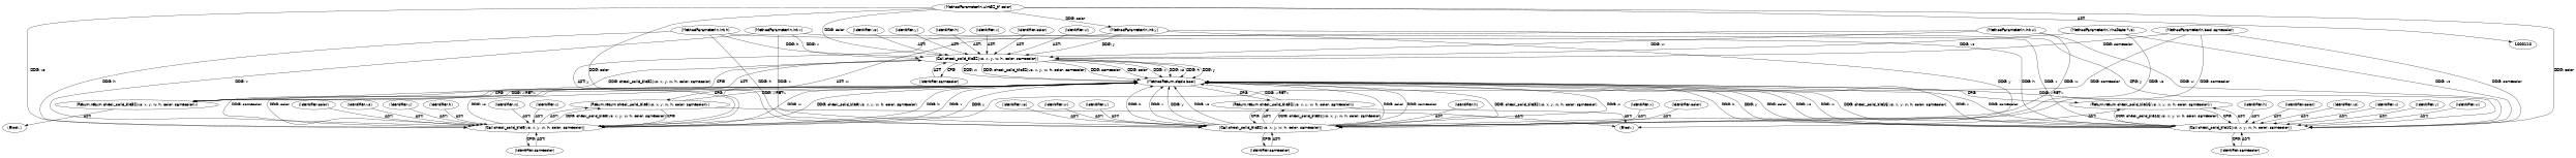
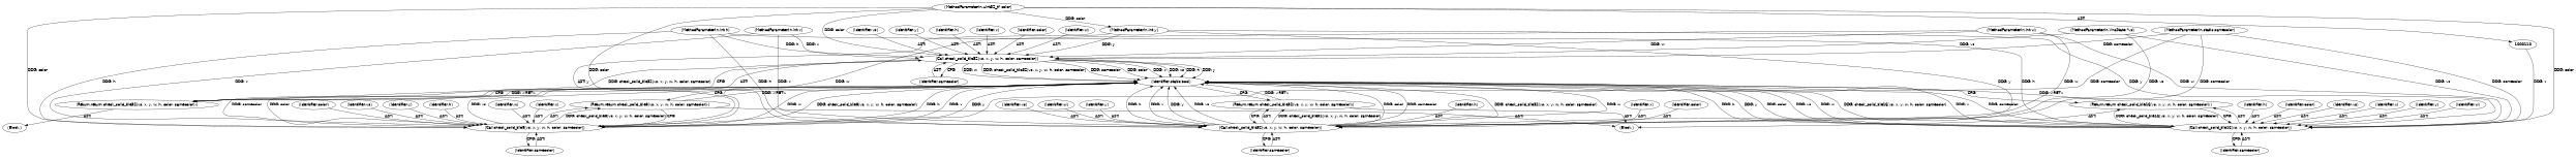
  digraph {
    fontname="DejaVu Sans"
    node [fontname="DejaVu Sans"]
    edge [fontname="DejaVu Sans"]
    n1 [label="(MethodParameterIn,uint32_t* color)"]
    n2 [label="(Call,check_solid_tile32(vs, x, y, w, h, color, samecolor))"]
    n3 [label="(Call,check_solid_tile32(vs, x, y, w, h, color, samecolor))"]
    n4 [label="(Call,check_solid_tile16(vs, x, y, w, h, color, samecolor))"]
    n5 [label="(Call,check_solid_tile8(vs, x, y, w, h, color, samecolor))"]
    1000110
    n7 [label="(MethodParameterIn,int y)"]
-   n8 [label="(MethodReturn,static bool)"]
+   n8 [label="(Identifier,static bool)"]
    n9 [label="(Return,return check_solid_tile32(vs, x, y, w, h, color, samecolor);)"]
    n10 [label="(Identifier,samecolor)"]
    n11 [label="(Return,return check_solid_tile32(vs, x, y, w, h, color, samecolor);)"]
    n12 [label="(Identifier,samecolor)"]
    n13 [label="(Return,return check_solid_tile16(vs, x, y, w, h, color, samecolor);)"]
    n14 [label="(Identifier,samecolor)"]
    n15 [label="(Return,return check_solid_tile8(vs, x, y, w, h, color, samecolor);)"]
    n16 [label="(Identifier,samecolor)"]
    n17 [label="(Block,)"]
    n18 [label="(Block,)"]
    n19 [label="(Identifier,vs)"]
    n20 [label="(Identifier,color)"]
    n21 [label="(Identifier,vs)"]
    n22 [label="(Identifier,h)"]
    n23 [label="(Identifier,color)"]
    n24 [label="(Identifier,h)"]
    n25 [label="(Identifier,vs)"]
    n26 [label="(Identifier,x)"]
    n27 [label="(Identifier,y)"]
    n28 [label="(Identifier,x)"]
    n29 [label="(Identifier,y)"]
    n30 [label="(Identifier,color)"]
    n31 [label="(MethodParameterIn,int x)"]
    n32 [label="(MethodParameterIn,int w)"]
    n33 [label="(Identifier,vs)"]
    n34 [label="(Identifier,w)"]
    n35 [label="(Identifier,h)"]
    n36 [label="(Identifier,y)"]
    n37 [label="(Identifier,x)"]
    n38 [label="(Identifier,w)"]
    n39 [label="(Identifier,y)"]
-   n40 [label="(MethodParameterIn,bool samecolor)"]
+   n40 [label="(MethodParameterIn,static samecolor)"]
    n41 [label="(Identifier,color)"]
    n42 [label="(Identifier,h)"]
    n43 [label="(MethodParameterIn,int h)"]
    n44 [label="(Identifier,w)"]
    n45 [label="(Identifier,w)"]
    n46 [label="(MethodParameterIn,VncState *vs)"]
    n47 [label="(Identifier,x)"]
    n1 -> n2 [label="DDG: color"]
    n1 -> n3 [label="DDG: color"]
    n1 -> n4 [label="DDG: color"]
-   n1 -> n5 [label="DDG: vs"]
+   n1 -> n5 [label="DDG: color"]
    n1 -> 1000110 [label="AST: "]
    n1 -> n7 [label="DDG: color"]
    n2 -> n8 [label="DDG: color"]
    n2 -> n8 [label="DDG: x"]
    n2 -> n8 [label="DDG: vs"]
    n2 -> n8 [label="DDG: h"]
    n2 -> n8 [label="DDG: y"]
    n2 -> n8 [label="DDG: w"]
    n2 -> n8 [label="DDG: check_solid_tile32(vs, x, y, w, h, color, samecolor)"]
    n2 -> n8 [label="DDG: samecolor"]
    n2 -> n9 [label="AST: "]
    n2 -> n9 [label="DDG: check_solid_tile32(vs, x, y, w, h, color, samecolor)"]
    n2 -> n10 [label="CFG: "]
    n3 -> n8 [label="DDG: samecolor"]
    n3 -> n8 [label="DDG: check_solid_tile32(vs, x, y, w, h, color, samecolor)"]
    n3 -> n8 [label="DDG: w"]
    n3 -> n8 [label="DDG: h"]
    n3 -> n8 [label="DDG: vs"]
    n3 -> n8 [label="DDG: color"]
    n3 -> n8 [label="DDG: x"]
    n3 -> n8 [label="DDG: y"]
    n3 -> n11 [label="AST: "]
    n3 -> n11 [label="DDG: check_solid_tile32(vs, x, y, w, h, color, samecolor)"]
    n3 -> n12 [label="CFG: "]
    n4 -> n8 [label="DDG: h"]
    n4 -> n8 [label="DDG: y"]
    n4 -> n8 [label="DDG: color"]
    n4 -> n8 [label="DDG: vs"]
    n4 -> n8 [label="DDG: w"]
    n4 -> n8 [label="DDG: check_solid_tile16(vs, x, y, w, h, color, samecolor)"]
    n4 -> n8 [label="DDG: x"]
    n4 -> n8 [label="DDG: samecolor"]
    n4 -> n13 [label="AST: "]
    n4 -> n13 [label="DDG: check_solid_tile16(vs, x, y, w, h, color, samecolor)"]
    n4 -> n14 [label="CFG: "]
    n5 -> n8 [label="DDG: w"]
    n5 -> n8 [label="DDG: check_solid_tile8(vs, x, y, w, h, color, samecolor)"]
    n5 -> n8 [label="DDG: h"]
    n5 -> n8 [label="DDG: x"]
    n5 -> n8 [label="DDG: y"]
    n5 -> n8 [label="DDG: samecolor"]
    n5 -> n8 [label="DDG: color"]
    n5 -> n8 [label="DDG: vs"]
    n5 -> n15 [label="AST: "]
    n5 -> n15 [label="DDG: check_solid_tile8(vs, x, y, w, h, color, samecolor)"]
    n5 -> n16 [label="CFG: "]
    n7 -> n2 [label="DDG: y"]
    n7 -> n3 [label="DDG: y"]
-   n7 -> n4 [label="CFG: y"]
+   n7 -> n4 [label="DDG: y"]
    n7 -> n5 [label="AST: y"]
    n8 -> n9 [label="CFG: "]
    n8 -> n11 [label="CFG: "]
    n8 -> n13 [label="CFG: "]
    n8 -> n15 [label="CFG: "]
    n9 -> n2 [label="CFG: "]
    n9 -> n8 [label="DDG: <RET>"]
    n9 -> n17 [label="AST: "]
    n10 -> n2 [label="AST: "]
    n11 -> n3 [label="CFG: "]
    n11 -> n8 [label="DDG: <RET>"]
    n11 -> n18 [label="AST: "]
    n12 -> n3 [label="AST: "]
    n13 -> n4 [label="CFG: "]
    n13 -> n8 [label="DDG: <RET>"]
    n13 -> n18 [label="AST: "]
    n14 -> n4 [label="AST: "]
    n15 -> n5 [label="CFG: "]
    n15 -> n8 [label="DDG: <RET>"]
    n15 -> n18 [label="AST: "]
    n16 -> n5 [label="AST: "]
    n19 -> n2 [label="AST: "]
    n20 -> n5 [label="AST: "]
    n21 -> n5 [label="AST: "]
    n22 -> n4 [label="AST: "]
    n23 -> n4 [label="AST: "]
    n24 -> n3 [label="AST: "]
    n25 -> n4 [label="AST: "]
    n26 -> n4 [label="AST: "]
    n27 -> n4 [label="AST: "]
    n28 -> n3 [label="AST: "]
    n29 -> n2 [label="AST: "]
    n30 -> n3 [label="AST: "]
    n31 -> n2 [label="DDG: x"]
    n31 -> n3 [label="DDG: x"]
-   n31 -> n4 [label="DDG: x"]
+   1000110 -> n4 [label="DDG: x"]
    n31 -> n5 [label="DDG: x"]
    n32 -> n2 [label="DDG: w"]
    n32 -> n3 [label="DDG: w"]
    n32 -> n4 [label="DDG: w"]
-   n32 -> n5 [label="AST: w"]
+   n32 -> n5 [label="DDG: w"]
    n33 -> n3 [label="AST: "]
    n34 -> n4 [label="AST: "]
    n35 -> n2 [label="AST: "]
    n36 -> n5 [label="AST: "]
    n37 -> n2 [label="AST: "]
    n38 -> n3 [label="AST: "]
    n39 -> n3 [label="AST: "]
    n40 -> n2 [label="DDG: samecolor"]
    n40 -> n3 [label="DDG: samecolor"]
    n40 -> n4 [label="DDG: samecolor"]
    n40 -> n5 [label="DDG: samecolor"]
    n41 -> n2 [label="AST: "]
    n42 -> n5 [label="AST: "]
    n43 -> n2 [label="DDG: h"]
    n43 -> n3 [label="DDG: h"]
    n43 -> n4 [label="DDG: h"]
    n43 -> n5 [label="DDG: h"]
    n44 -> n2 [label="AST: "]
    n45 -> n5 [label="AST: "]
    n46 -> n2 [label="DDG: vs"]
    n46 -> n3 [label="DDG: vs"]
    n46 -> n4 [label="DDG: vs"]
    n47 -> n5 [label="AST: "]
  }
